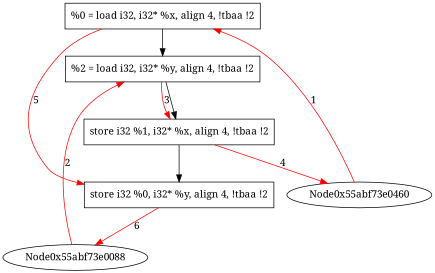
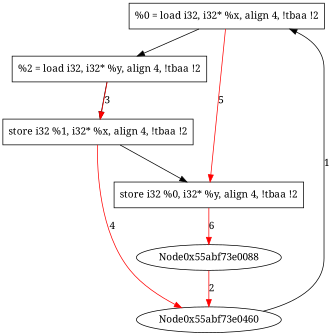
  digraph {
    fontname="Noto Serif"
    node [fontname="Noto Serif" shape=record]
    edge [fontname="Noto Serif" color=red]
    n1 [label="  %0 = load i32, i32* %x, align 4, !tbaa !2"]
    n2 [label="%2 = load i32, i32* %y, align 4, !tbaa !2"]
    n3 [label="  store i32 %0, i32* %y, align 4, !tbaa !2"]
    n4 [label="  store i32 %1, i32* %x, align 4, !tbaa !2"]
    Node0x55abf73e0088 [shape=""]
    n6 [label=Node0x55abf73e0460 shape=""]
    n1 -> n2 [color=""]
    n1 -> n3 [label=5]
    n2 -> n4 [color=""]
    n2 -> n4 [label=3]
    n3 -> Node0x55abf73e0088 [label=6]
    n4 -> n3 [color=""]
    n4 -> n6 [label=4]
-   Node0x55abf73e0088 -> n2 [label=2]
-   n6 -> n1 [label=1]
+   Node0x55abf73e0088 -> n6 [label=2]
+   n6 -> n1 [color=black label=1]
  }
